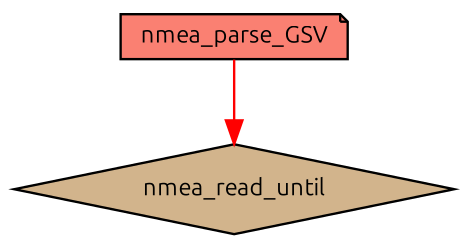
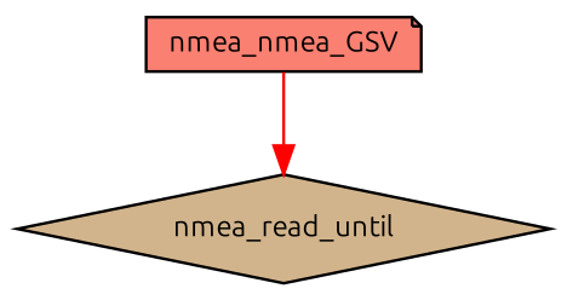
  digraph {
    rankdir=TB
    fontname=Ubuntu
    node [color=black fontname=Ubuntu fontsize=10 style=filled]
-   n1 [fillcolor=salmon fontcolor=black height=0.2 label=nmea_parse_GSV shape=note width=0.4]
+   n1 [fillcolor=salmon fontcolor=black height=0.2 label=nmea_nmea_GSV shape=note width=0.4]
    n2 [fillcolor=tan height=0.2 label=nmea_read_until shape=diamond width=0.4]
    n1 -> n2 [color=red fontname=Ubuntu fontsize=10 labelfontname=FreeSans labelfontsize=10 style=solid]
  }
